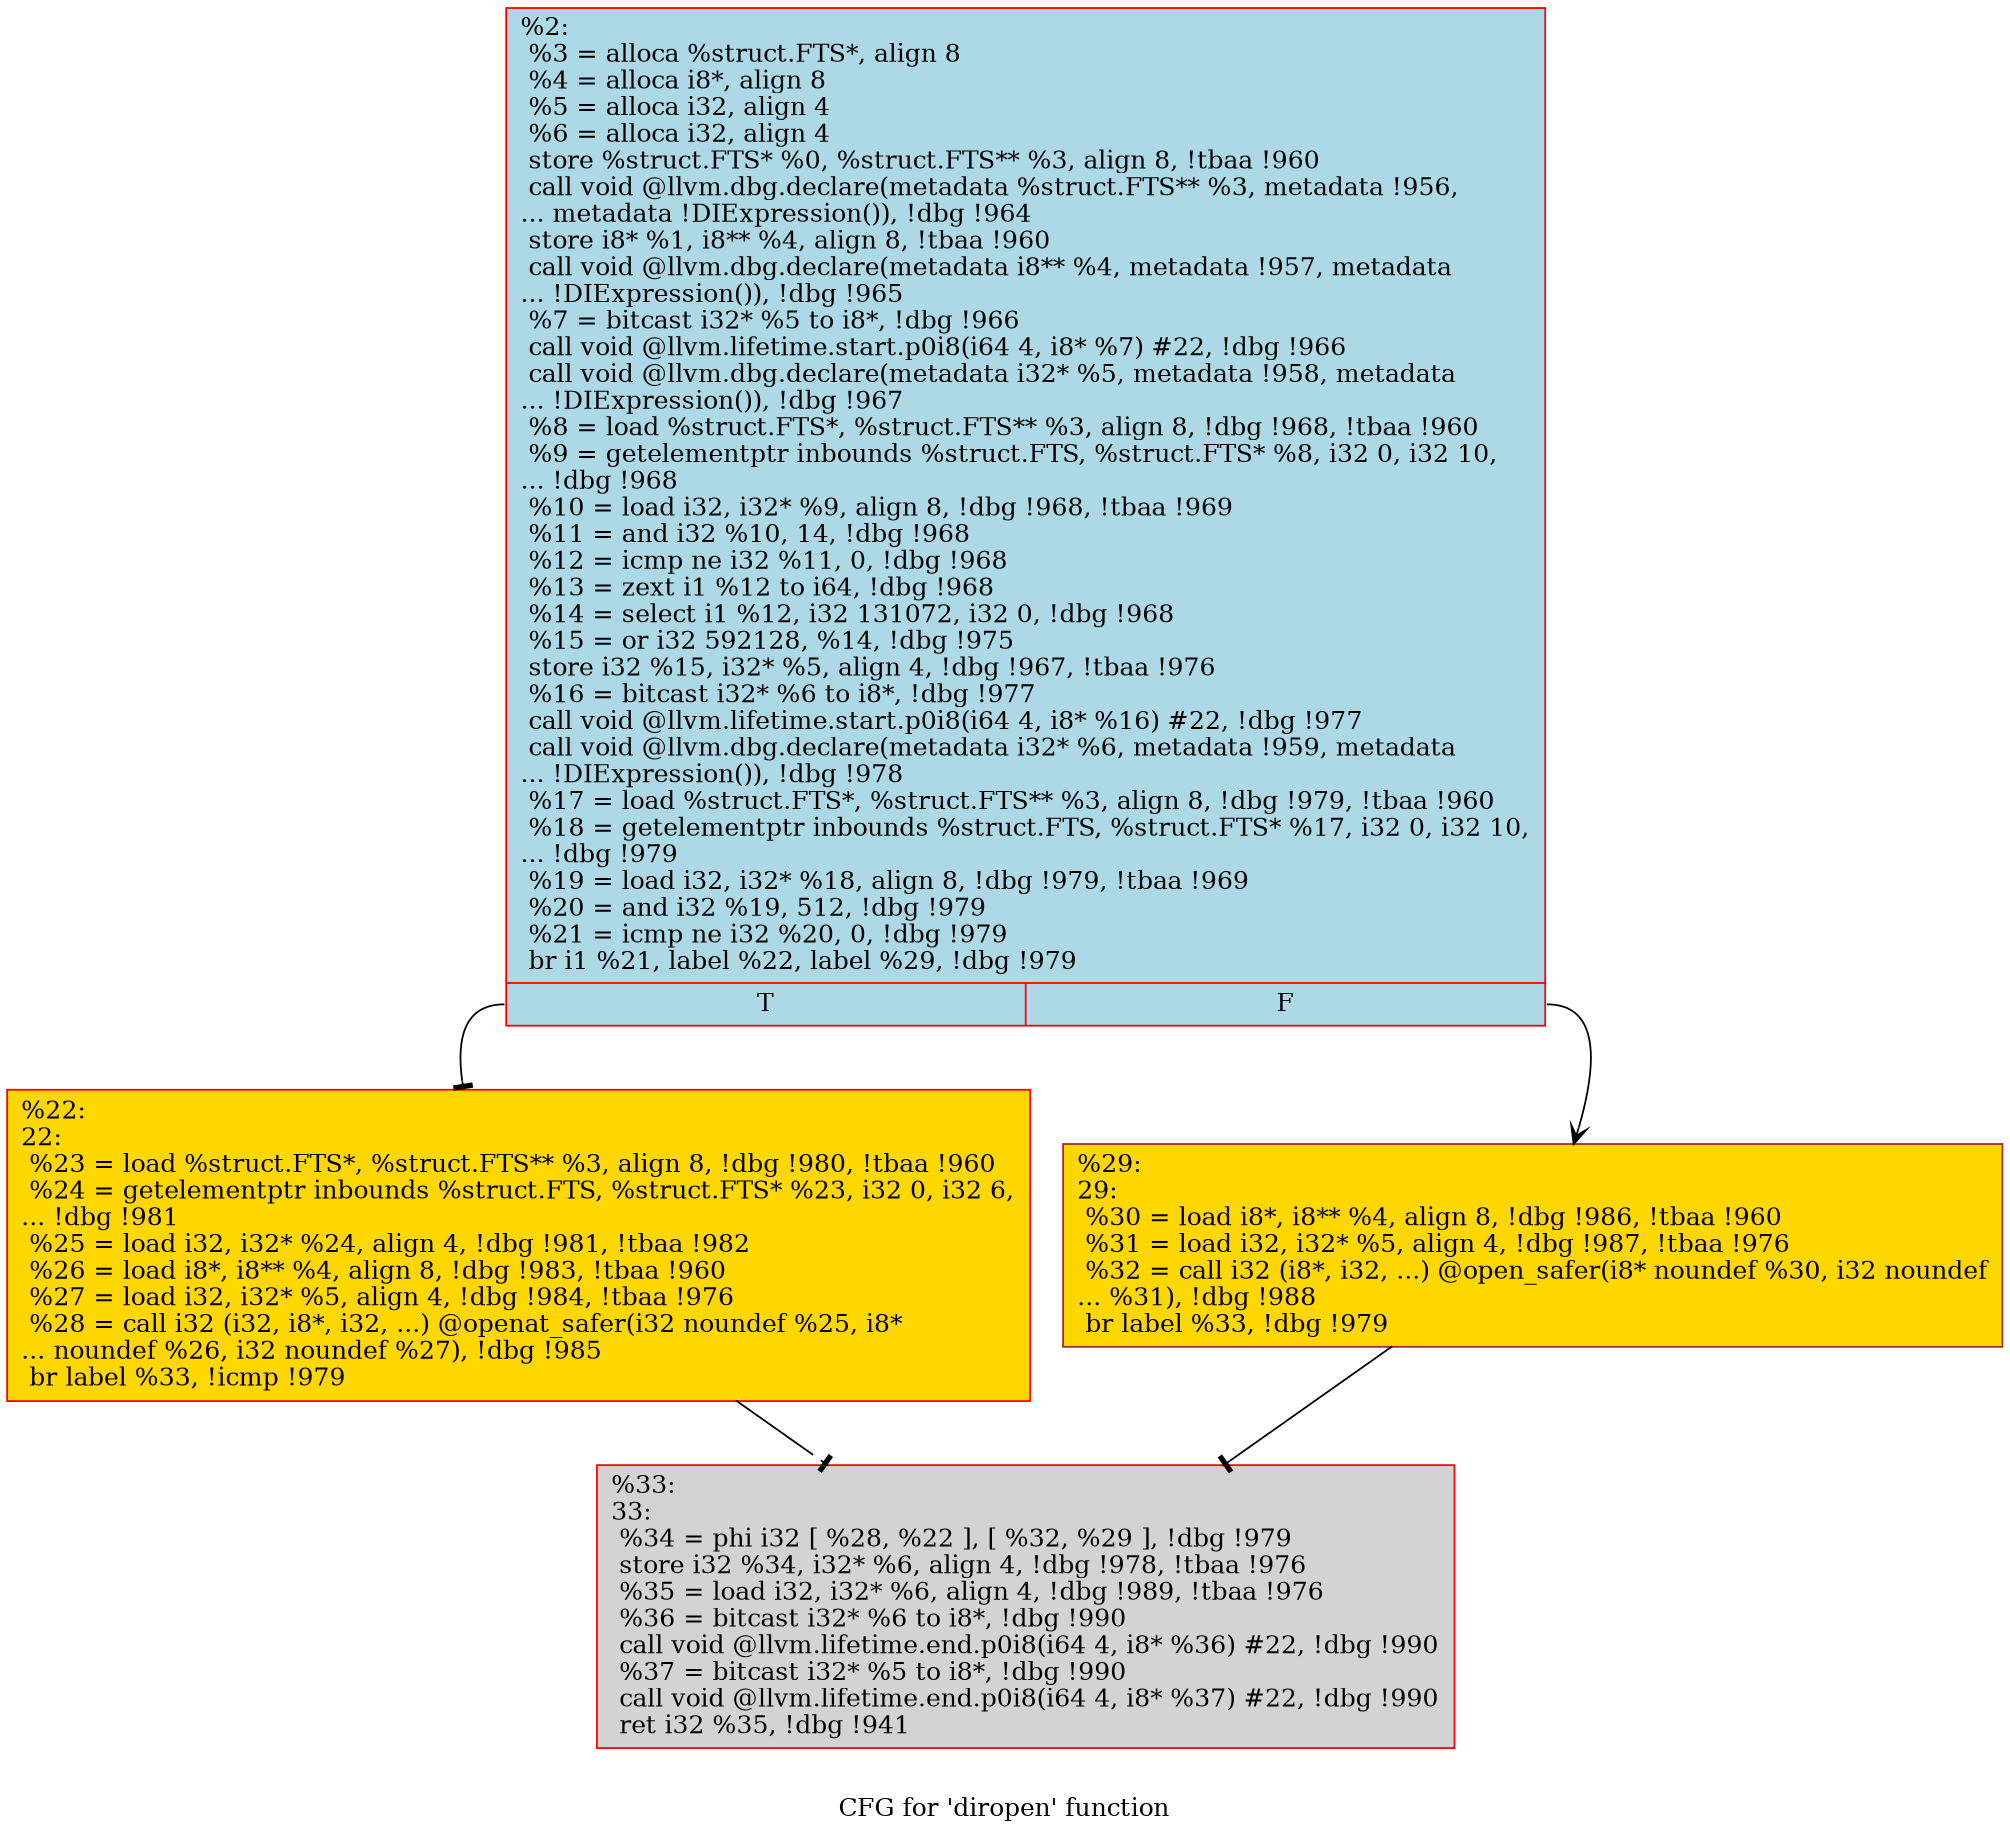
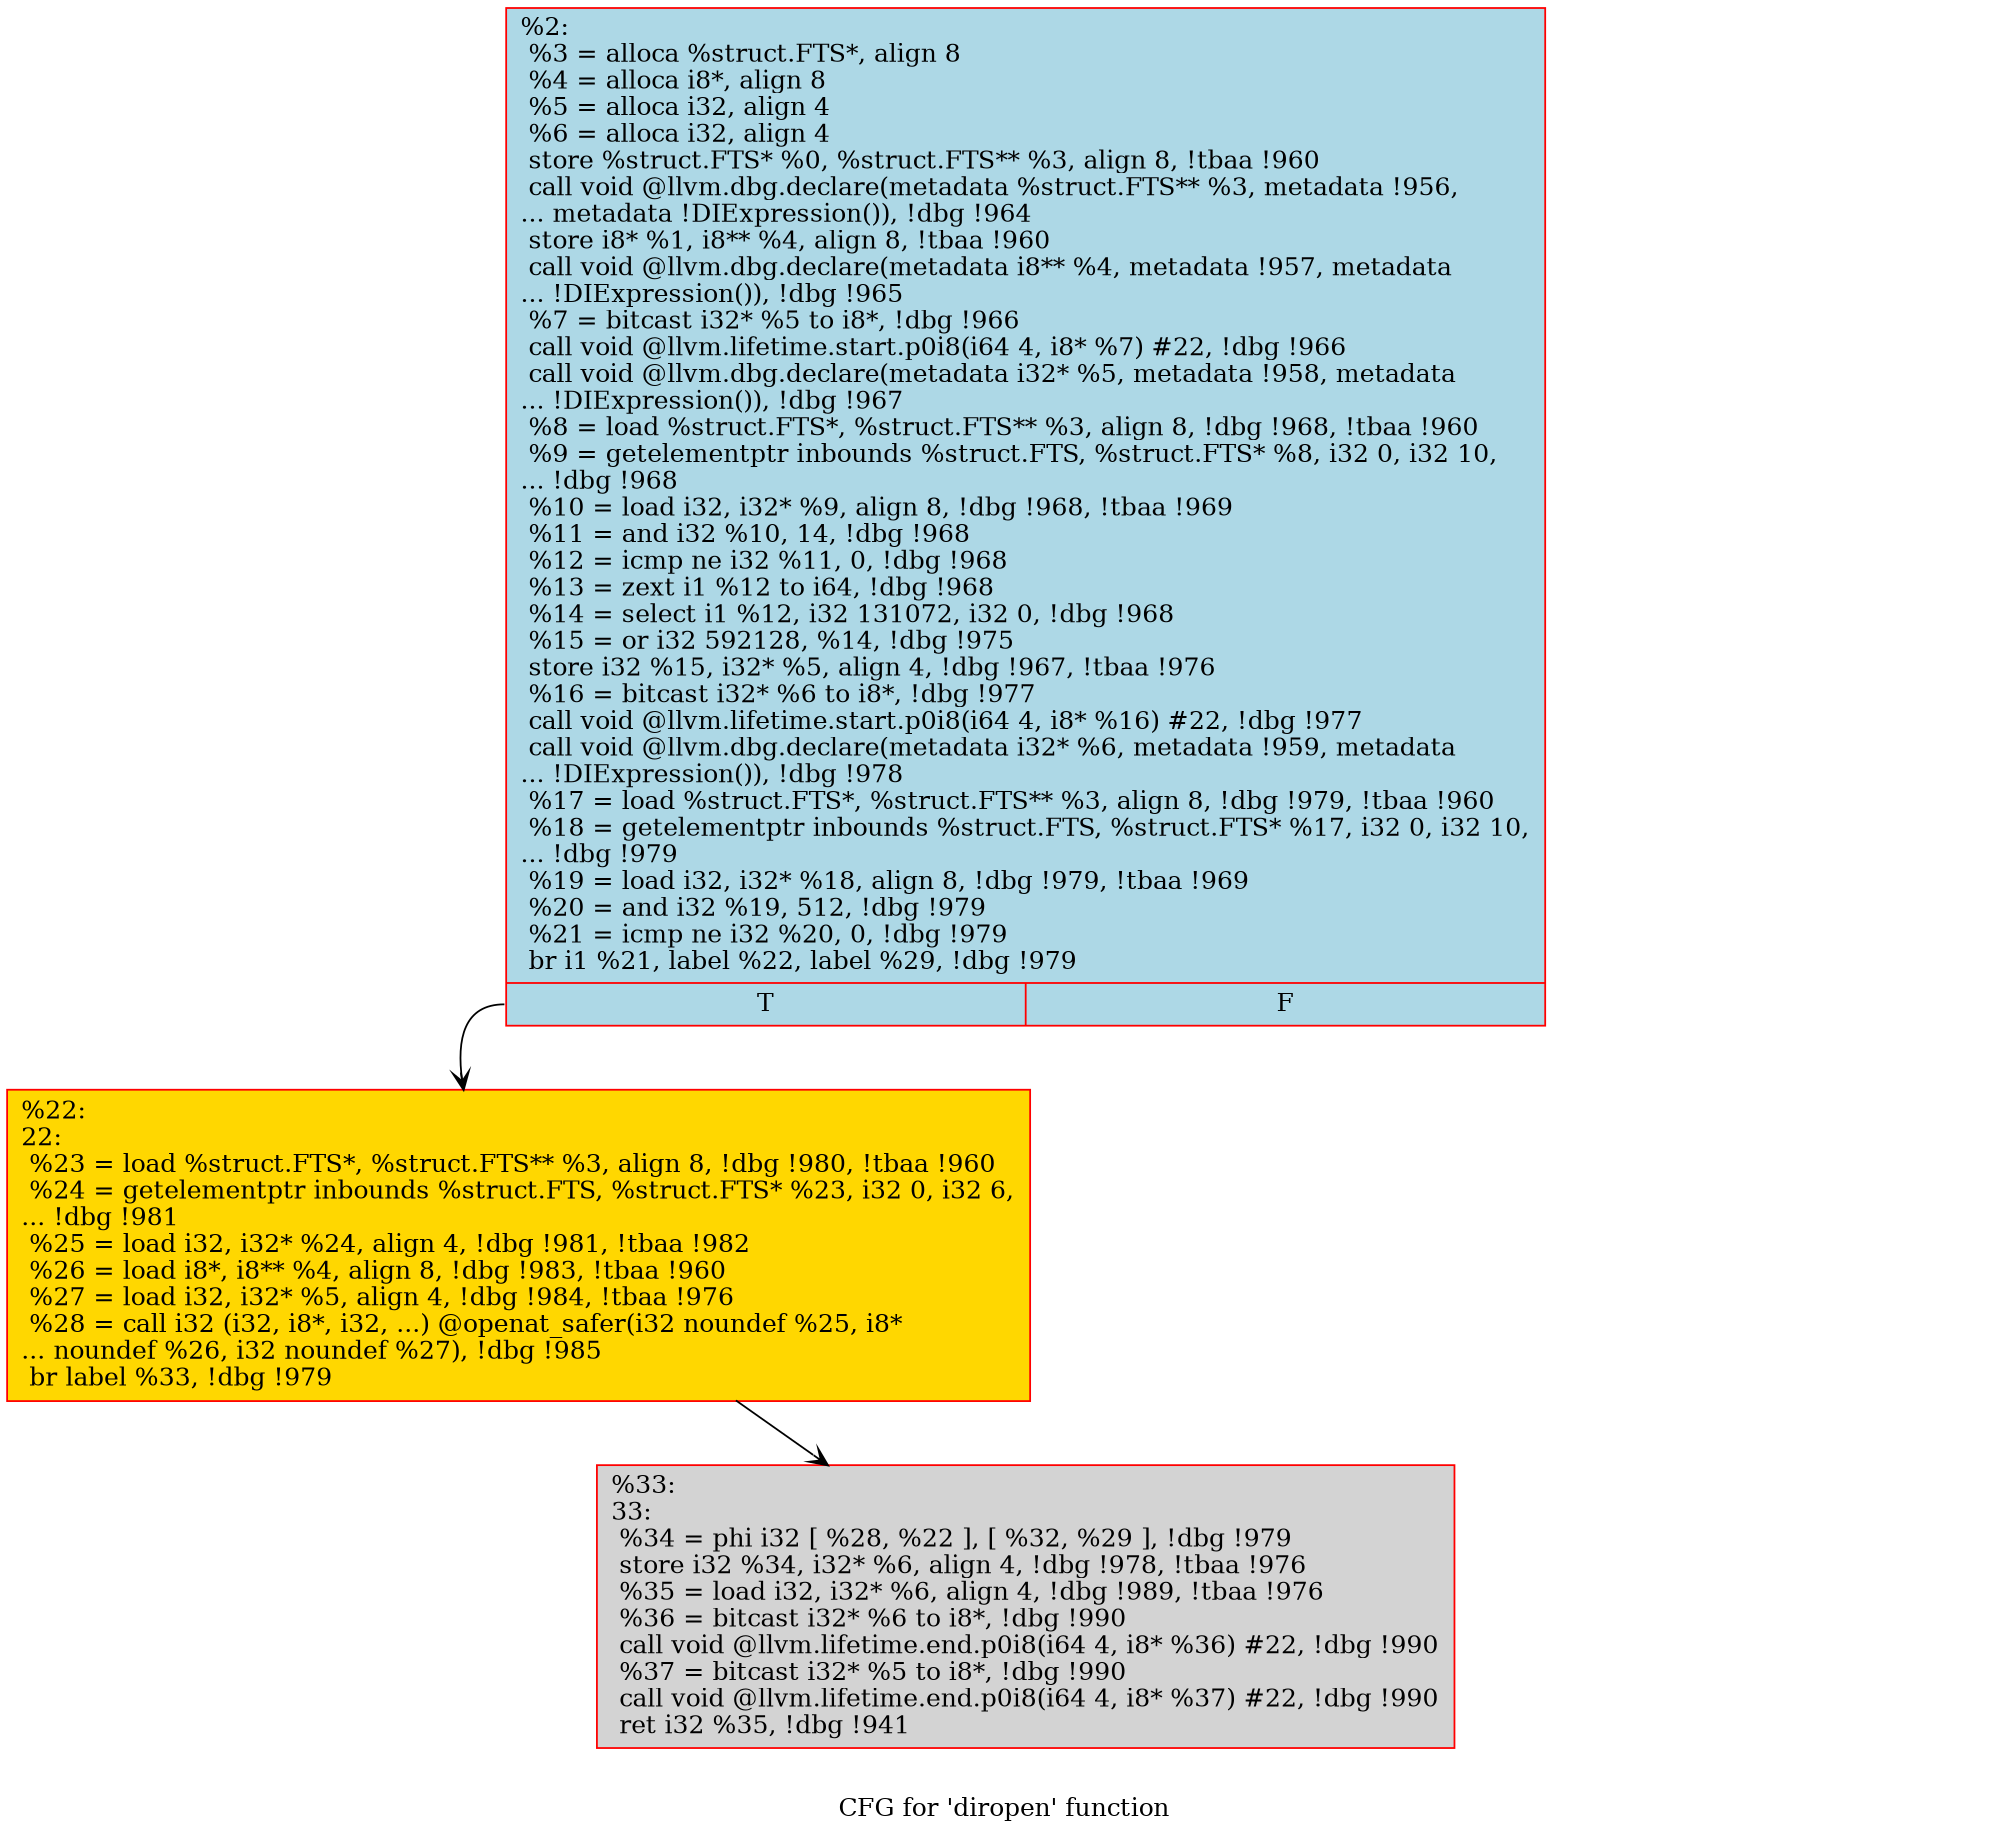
  digraph {
    label="CFG for 'diropen' function"
    node [color=red fillcolor=gold shape=record style=filled]
    edge [arrowhead=tee]
    n1 [fillcolor=lightblue label="{%2:\l  %3 = alloca %struct.FTS*, align 8\l  %4 = alloca i8*, align 8\l  %5 = alloca i32, align 4\l  %6 = alloca i32, align 4\l  store %struct.FTS* %0, %struct.FTS** %3, align 8, !tbaa !960\l  call void @llvm.dbg.declare(metadata %struct.FTS** %3, metadata !956,\l... metadata !DIExpression()), !dbg !964\l  store i8* %1, i8** %4, align 8, !tbaa !960\l  call void @llvm.dbg.declare(metadata i8** %4, metadata !957, metadata\l... !DIExpression()), !dbg !965\l  %7 = bitcast i32* %5 to i8*, !dbg !966\l  call void @llvm.lifetime.start.p0i8(i64 4, i8* %7) #22, !dbg !966\l  call void @llvm.dbg.declare(metadata i32* %5, metadata !958, metadata\l... !DIExpression()), !dbg !967\l  %8 = load %struct.FTS*, %struct.FTS** %3, align 8, !dbg !968, !tbaa !960\l  %9 = getelementptr inbounds %struct.FTS, %struct.FTS* %8, i32 0, i32 10,\l... !dbg !968\l  %10 = load i32, i32* %9, align 8, !dbg !968, !tbaa !969\l  %11 = and i32 %10, 14, !dbg !968\l  %12 = icmp ne i32 %11, 0, !dbg !968\l  %13 = zext i1 %12 to i64, !dbg !968\l  %14 = select i1 %12, i32 131072, i32 0, !dbg !968\l  %15 = or i32 592128, %14, !dbg !975\l  store i32 %15, i32* %5, align 4, !dbg !967, !tbaa !976\l  %16 = bitcast i32* %6 to i8*, !dbg !977\l  call void @llvm.lifetime.start.p0i8(i64 4, i8* %16) #22, !dbg !977\l  call void @llvm.dbg.declare(metadata i32* %6, metadata !959, metadata\l... !DIExpression()), !dbg !978\l  %17 = load %struct.FTS*, %struct.FTS** %3, align 8, !dbg !979, !tbaa !960\l  %18 = getelementptr inbounds %struct.FTS, %struct.FTS* %17, i32 0, i32 10,\l... !dbg !979\l  %19 = load i32, i32* %18, align 8, !dbg !979, !tbaa !969\l  %20 = and i32 %19, 512, !dbg !979\l  %21 = icmp ne i32 %20, 0, !dbg !979\l  br i1 %21, label %22, label %29, !dbg !979\l|{<s0>T|<s1>F}}"]
-   n2 [label="{%22:\l22:                                               \l  %23 = load %struct.FTS*, %struct.FTS** %3, align 8, !dbg !980, !tbaa !960\l  %24 = getelementptr inbounds %struct.FTS, %struct.FTS* %23, i32 0, i32 6,\l... !dbg !981\l  %25 = load i32, i32* %24, align 4, !dbg !981, !tbaa !982\l  %26 = load i8*, i8** %4, align 8, !dbg !983, !tbaa !960\l  %27 = load i32, i32* %5, align 4, !dbg !984, !tbaa !976\l  %28 = call i32 (i32, i8*, i32, ...) @openat_safer(i32 noundef %25, i8*\l... noundef %26, i32 noundef %27), !dbg !985\l  br label %33, !icmp !979\l}"]
-   n3 [color=brown label="{%29:\l29:                                               \l  %30 = load i8*, i8** %4, align 8, !dbg !986, !tbaa !960\l  %31 = load i32, i32* %5, align 4, !dbg !987, !tbaa !976\l  %32 = call i32 (i8*, i32, ...) @open_safer(i8* noundef %30, i32 noundef\l... %31), !dbg !988\l  br label %33, !dbg !979\l}"]
+   n2 [label="{%22:\l22:                                               \l  %23 = load %struct.FTS*, %struct.FTS** %3, align 8, !dbg !980, !tbaa !960\l  %24 = getelementptr inbounds %struct.FTS, %struct.FTS* %23, i32 0, i32 6,\l... !dbg !981\l  %25 = load i32, i32* %24, align 4, !dbg !981, !tbaa !982\l  %26 = load i8*, i8** %4, align 8, !dbg !983, !tbaa !960\l  %27 = load i32, i32* %5, align 4, !dbg !984, !tbaa !976\l  %28 = call i32 (i32, i8*, i32, ...) @openat_safer(i32 noundef %25, i8*\l... noundef %26, i32 noundef %27), !dbg !985\l  br label %33, !dbg !979\l}"]
    n4 [fillcolor=lightgrey label="{%33:\l33:                                               \l  %34 = phi i32 [ %28, %22 ], [ %32, %29 ], !dbg !979\l  store i32 %34, i32* %6, align 4, !dbg !978, !tbaa !976\l  %35 = load i32, i32* %6, align 4, !dbg !989, !tbaa !976\l  %36 = bitcast i32* %6 to i8*, !dbg !990\l  call void @llvm.lifetime.end.p0i8(i64 4, i8* %36) #22, !dbg !990\l  %37 = bitcast i32* %5 to i8*, !dbg !990\l  call void @llvm.lifetime.end.p0i8(i64 4, i8* %37) #22, !dbg !990\l  ret i32 %35, !dbg !941\l}"]
-   n1 -> n2 [tailport=s0]
-   n1 -> n3 [arrowhead=vee tailport=s1]
-   n2 -> n4
-   n3 -> n4
+   n1 -> n2 [arrowhead=vee tailport=s0]
+   n2 -> n4 [arrowhead=vee]
  }
